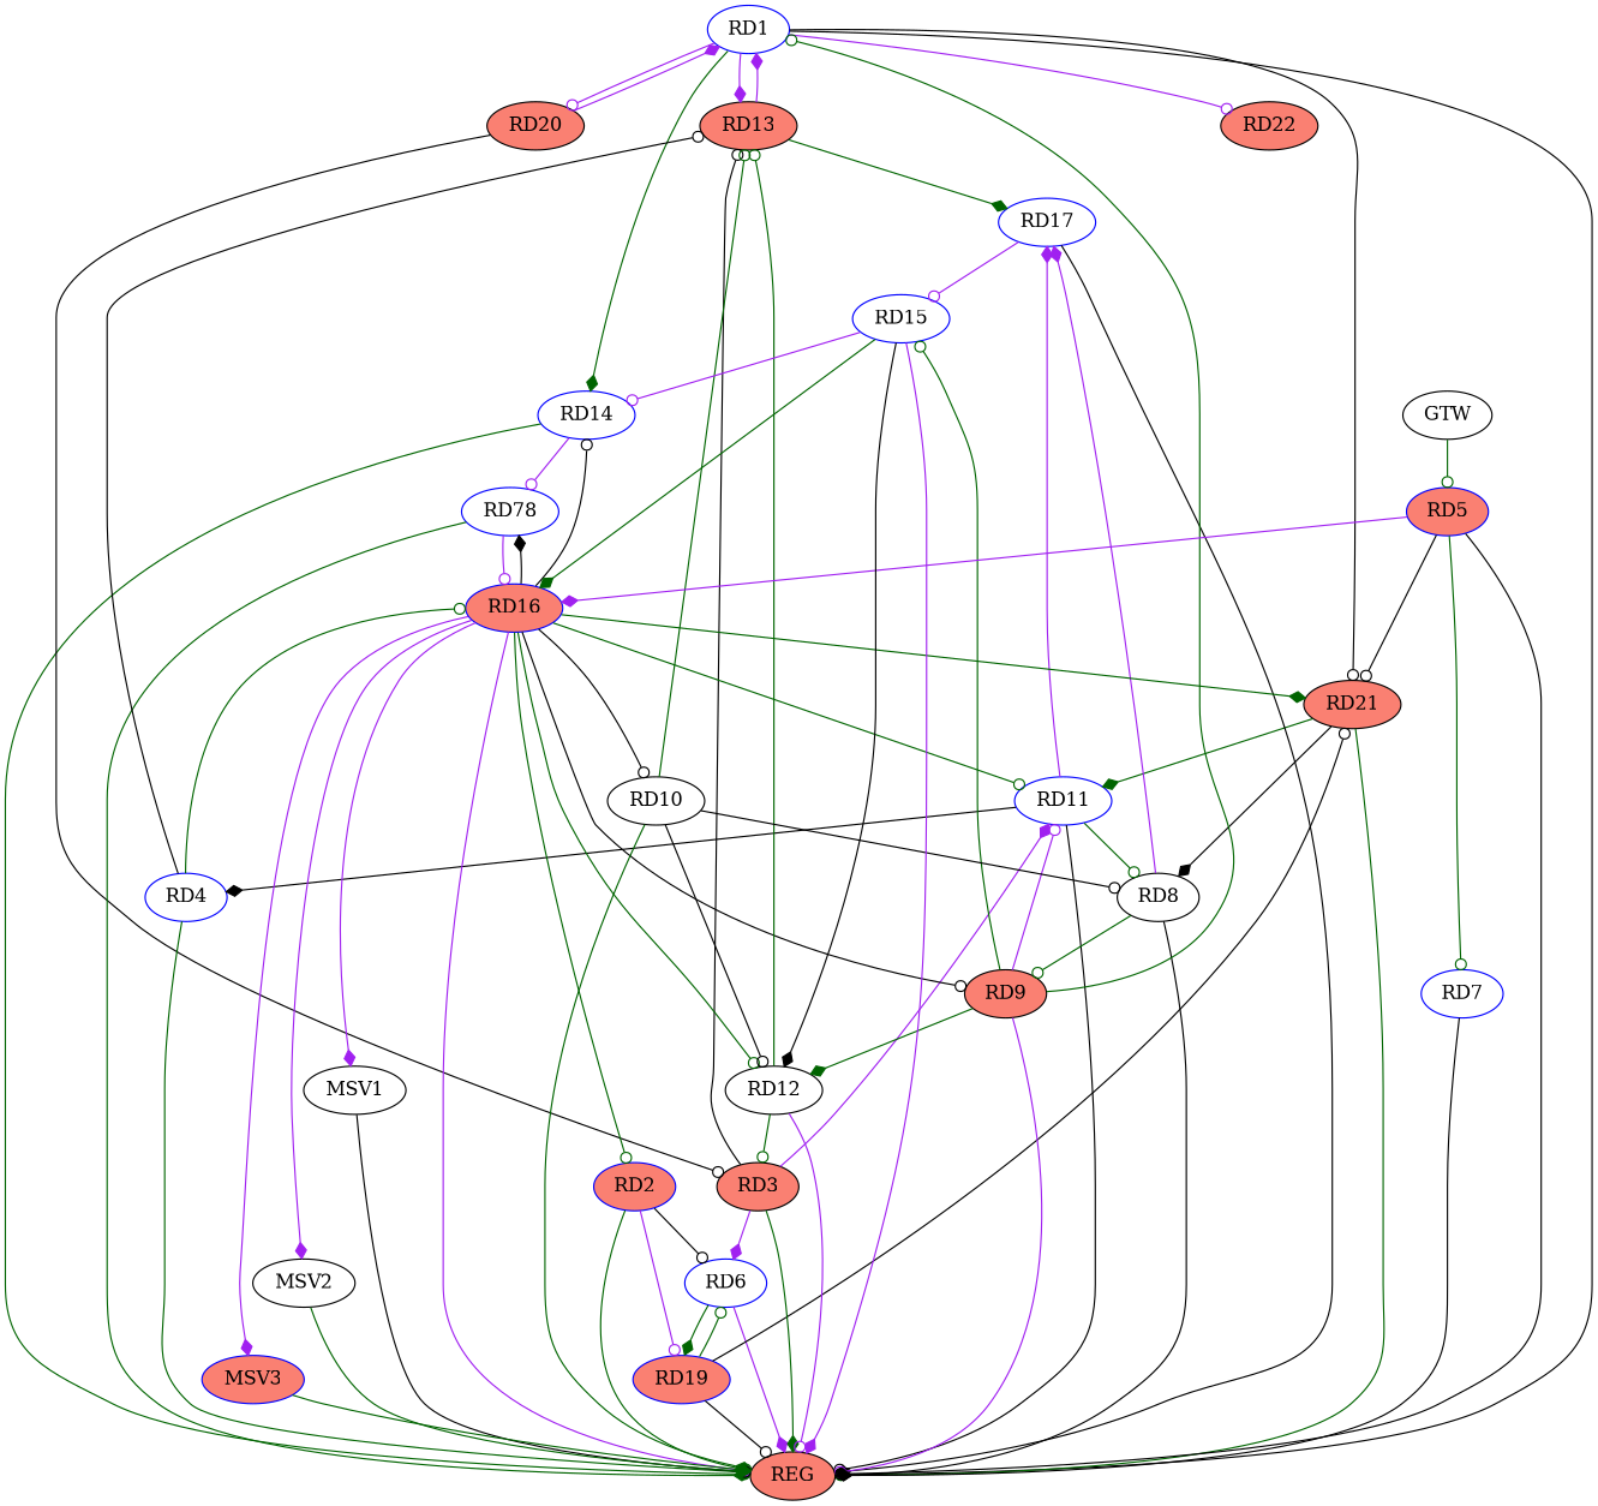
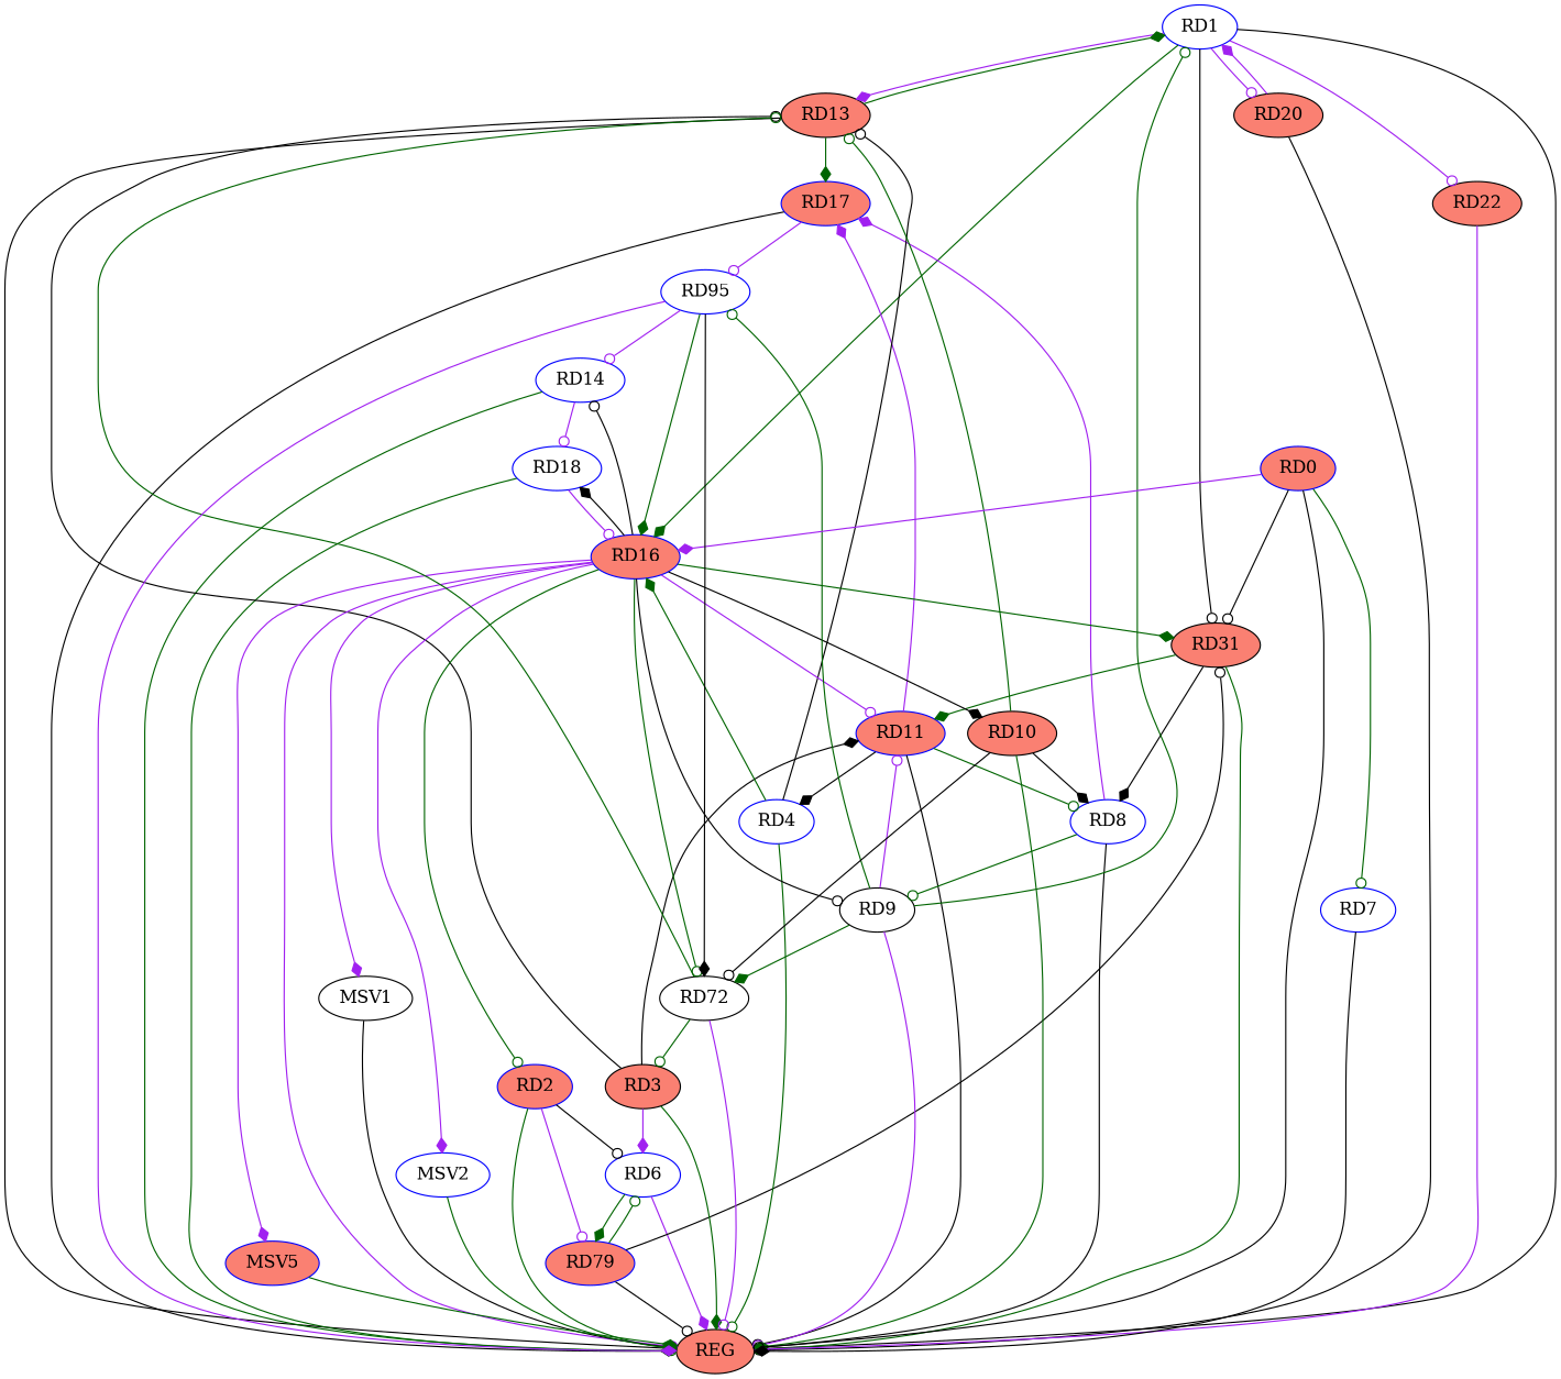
  strict digraph {
    node [color=blue fillcolor=white style=filled]
    edge [arrowhead=odot color=darkgreen]
    n1 [label=RD1]
    n2 [color=black fillcolor=salmon label=RD13]
    n3 [label=RD14]
    n4 [color=black fillcolor=salmon label=RD20]
-   n5 [color=black fillcolor=salmon label=RD21]
+   n5 [color=black fillcolor=salmon label=RD31]
    n6 [color=black fillcolor=salmon label=RD22]
    n7 [color=black fillcolor=salmon label=REG]
-   n8 [label=RD17]
-   n9 [label=RD78]
-   n10 [label=RD11]
-   n11 [color=black label=RD8]
+   n8 [fillcolor=salmon label=RD17]
+   n9 [label=RD18]
+   n10 [fillcolor=salmon label=RD11]
+   n11 [label=RD8]
    n12 [fillcolor=salmon label=RD2]
    n13 [label=RD6]
-   n14 [fillcolor=salmon label=RD19]
+   n14 [fillcolor=salmon label=RD79]
    n15 [color=black fillcolor=salmon label=RD3]
    n16 [label=RD4]
    n17 [fillcolor=salmon label=RD16]
-   n18 [color=black fillcolor=salmon label=RD9]
-   n19 [color=black label=RD12]
-   n20 [color=black label=RD10]
+   n18 [color=black label=RD9]
+   n19 [color=black label=RD72]
+   n20 [color=black fillcolor=salmon label=RD10]
    n21 [color=black label=MSV1]
-   n22 [color=black label=MSV2]
-   n23 [fillcolor=salmon label=MSV3]
-   n24 [fillcolor=salmon label=RD5]
+   n22 [label=MSV2]
+   n23 [fillcolor=salmon label=MSV5]
+   n24 [fillcolor=salmon label=RD0]
    n25 [label=RD7]
-   n26 [label=RD15]
-   n27 [color=black label=GTW]
+   n26 [label=RD95]
    n1 -> n2 [arrowhead=diamond color=purple]
-   n1 -> n3 [arrowhead=diamond]
+   n1 -> n17 [arrowhead=diamond]
    n1 -> n4 [color=purple]
    n1 -> n5 [color=black]
    n1 -> n6 [color=purple]
    n1 -> n7 [color=black]
-   n2 -> n1 [arrowhead=diamond color=purple]
+   n2 -> n1 [arrowhead=diamond]
+   n2 -> n7 [color=black]
    n2 -> n8 [arrowhead=diamond]
    n3 -> n7
    n3 -> n9 [color=purple]
    n4 -> n1 [arrowhead=diamond color=purple]
-   n4 -> n15 [color=black]
+   n4 -> n7 [color=black]
    n5 -> n7
    n5 -> n10 [arrowhead=diamond]
    n5 -> n11 [arrowhead=diamond color=black]
+   n6 -> n7 [arrowhead=diamond color=purple]
    n8 -> n7 [arrowhead=diamond color=black]
    n8 -> n26 [color=purple]
    n9 -> n7 [arrowhead=diamond]
    n9 -> n17 [color=purple]
    n10 -> n7 [color=black]
    n10 -> n8 [arrowhead=diamond color=purple]
    n10 -> n11
    n10 -> n16 [arrowhead=diamond color=black]
    n11 -> n7 [arrowhead=diamond color=black]
    n11 -> n8 [arrowhead=diamond color=purple]
    n11 -> n18
    n12 -> n7
    n12 -> n13 [color=black]
    n12 -> n14 [color=purple]
    n13 -> n7 [arrowhead=diamond color=purple]
    n13 -> n14 [arrowhead=diamond]
    n14 -> n5 [color=black]
    n14 -> n7 [color=black]
    n14 -> n13
    n15 -> n2 [color=black]
    n15 -> n7 [arrowhead=diamond]
-   n15 -> n10 [arrowhead=diamond color=purple]
+   n15 -> n10 [arrowhead=diamond color=black]
    n15 -> n13 [arrowhead=diamond color=purple]
    n16 -> n2 [color=black]
    n16 -> n7
-   n16 -> n17
+   n16 -> n17 [arrowhead=diamond]
    n17 -> n3 [color=black]
    n17 -> n5 [arrowhead=diamond]
    n17 -> n7 [color=purple]
    n17 -> n9 [arrowhead=diamond color=black]
-   n17 -> n10
+   n17 -> n10 [color=purple]
    n17 -> n12
    n17 -> n18 [color=black]
    n17 -> n19
-   n17 -> n20 [color=black]
+   n17 -> n20 [arrowhead=diamond color=black]
    n17 -> n21 [arrowhead=diamond color=purple]
    n17 -> n22 [arrowhead=diamond color=purple]
    n17 -> n23 [arrowhead=diamond color=purple]
    n18 -> n1
    n18 -> n7 [color=purple]
    n18 -> n10 [color=purple]
    n18 -> n19 [arrowhead=diamond]
    n18 -> n26
    n19 -> n2
    n19 -> n7 [color=purple]
    n19 -> n15
    n20 -> n2
    n20 -> n7 [arrowhead=diamond]
-   n20 -> n11 [color=black]
+   n20 -> n11 [arrowhead=diamond color=black]
    n20 -> n19 [color=black]
    n21 -> n7 [color=black]
    n22 -> n7 [arrowhead=diamond]
    n23 -> n7 [arrowhead=diamond]
    n24 -> n5 [color=black]
    n24 -> n7 [color=black]
    n24 -> n17 [arrowhead=diamond color=purple]
    n24 -> n25
    n25 -> n7 [arrowhead=diamond color=black]
    n26 -> n3 [color=purple]
    n26 -> n7 [arrowhead=diamond color=purple]
    n26 -> n17 [arrowhead=diamond]
    n26 -> n19 [arrowhead=diamond color=black]
-   n27 -> n24
  }
